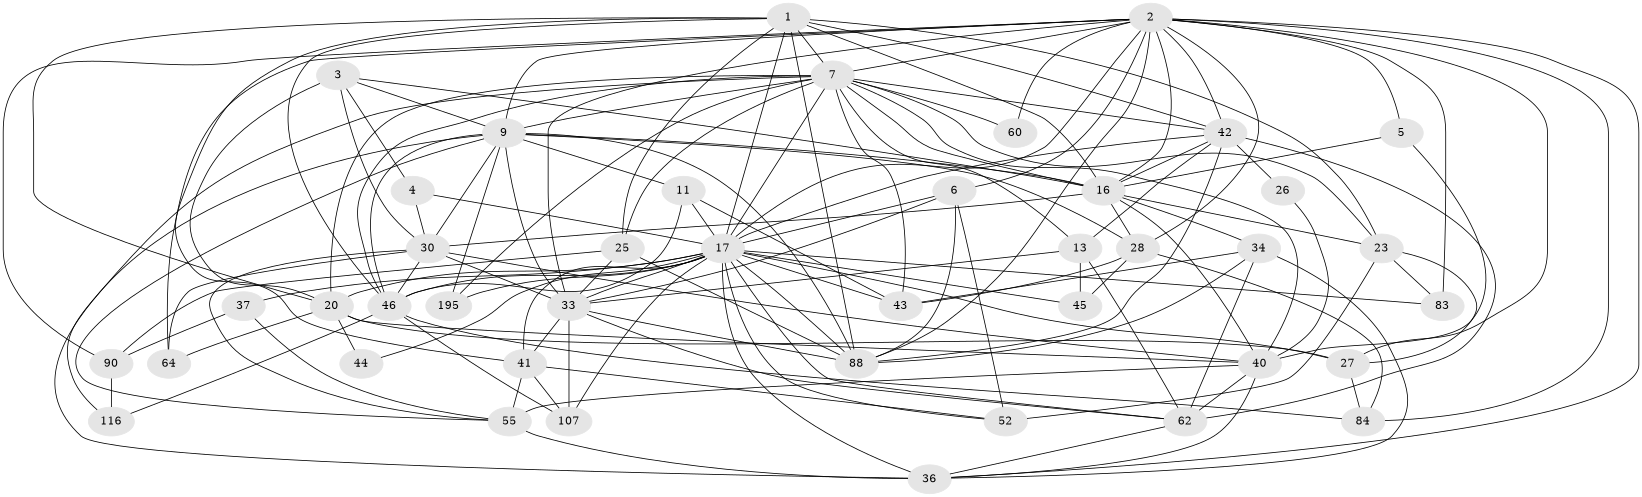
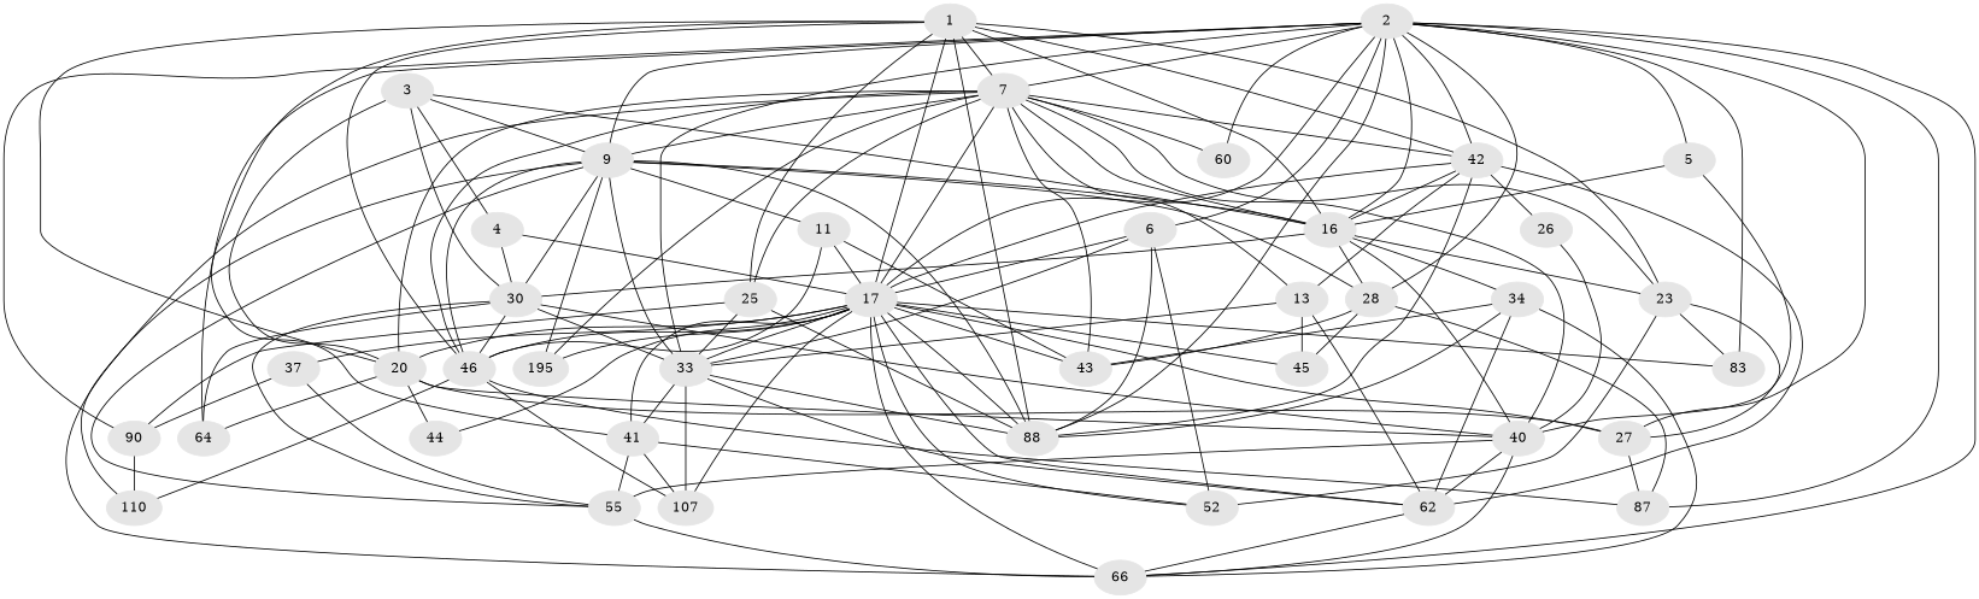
  graph {
    node [color=gray90 style=filled]
    1 [super="+29+120+47"]
    7 [super="+15+58"]
    n3 [label=42 super="+68+103"]
    16 [super="+53+21"]
    17 [super="+128+19+36+42+61+39"]
    20 [super="+119+45"]
    23 [super="+24+81"]
    25 [super="+89"]
    41 [super="+69"]
    46 [super="+100+76"]
    88 [super="+96+101"]
    9 [super="+82+35+54"]
    60
    40 [super="+112+67"]
    13 [super="+126"]
    43 [super="+127"]
    n17 [label=195 super="+117"]
-   110 [label=116]
+   110
    26
    62 [super="+74"]
    28 [super="+80+75"]
    30 [super="+56+125+57"]
    34 [super="+72"]
    27 [super="+71"]
    33 [super="+94+114+78+51"]
-   66 [super="+124+93+97" label=36]
+   66 [super="+124+93+97"]
    n27 [label=83]
    52 [super="+130"]
    n29 [label=45 super="+49"]
    37
    44
    107
    64
    90 [super="+102"]
    55 [super="+108+95"]
-   87 [label=84]
+   87
    2 [super="+73+8+59"]
    5
    6 [super="+91"]
    11
    3 [super="+10+32"]
    4 [super="+31"]
    1 -- 7 [weight=2]
    1 -- n3
    1 -- 16
    1 -- 17
    1 -- 20
    1 -- 23 [weight=3]
    1 -- 25
    1 -- 41
    1 -- 46
    1 -- 88 [weight=3]
    7 -- n3
    7 -- 16
    7 -- 17 [weight=4]
    7 -- 20
    7 -- 23
    7 -- 25
    7 -- 46
    7 -- 9
    7 -- 60
    7 -- 40
    7 -- 13
    7 -- 43
    7 -- n17
    7 -- 110
    n3 -- 16
    n3 -- 17 [weight=2]
    n3 -- 88
    n3 -- 13
    n3 -- 26
    n3 -- 62
    16 -- 23
    16 -- 40
    16 -- 28
    16 -- 30
    16 -- 34
    17 -- 20 [weight=4]
    17 -- 41
    17 -- 46
    17 -- 88
    17 -- 43
    17 -- n17 [weight=3]
    17 -- 62
    17 -- 27
    17 -- 33
    17 -- 66 [weight=2]
    17 -- n27
    17 -- 52
    17 -- n29 [weight=2]
    17 -- 37
    17 -- 44
    17 -- 107
    20 -- 40
    20 -- 27
    20 -- 44
    20 -- 64
    23 -- 27
    23 -- n27
    23 -- 52 [weight=2]
    25 -- 88
    25 -- 33
    25 -- 90
    41 -- 52
    41 -- 107
    41 -- 55
    46 -- 110
    46 -- 107
    46 -- 87
    9 -- 16
    9 -- 46
    9 -- 88
    9 -- n17
    9 -- 28
    9 -- 30
    9 -- 33
    9 -- 66
    9 -- 55
    9 -- 11
    40 -- 62
    40 -- 66
    40 -- 55
    13 -- 62
    13 -- 33 [weight=2]
    13 -- n29
    26 -- 40
    62 -- 66
    28 -- 43
    28 -- n29
    28 -- 87
    30 -- 46
    30 -- 40
    30 -- 33 [weight=2]
    30 -- 64
    30 -- 55
    34 -- 88
    34 -- 43
    34 -- 62
    34 -- 66
    27 -- 87
    33 -- 41
    33 -- 88
    33 -- 62
    33 -- 107
    37 -- 90
    37 -- 55
    90 -- 110
    55 -- 66 [weight=2]
    2 -- 7
    2 -- n3 [weight=2]
    2 -- 16
    2 -- 17
    2 -- 88 [weight=2]
    2 -- 9
    2 -- 60
    2 -- 28
    2 -- 27 [weight=2]
    2 -- 33 [weight=2]
    2 -- 66 [weight=2]
    2 -- n27
    2 -- 64 [weight=2]
    2 -- 90 [weight=2]
    2 -- 87
    2 -- 5
    2 -- 6
    5 -- 16
    5 -- 40
    6 -- 17 [weight=2]
    6 -- 88
    6 -- 33
    6 -- 52
    11 -- 17
    11 -- 46
    11 -- 43
    3 -- 16
    3 -- 20
    3 -- 9
    3 -- 30
    3 -- 4
    4 -- 17 [weight=2]
    4 -- 30
  }
